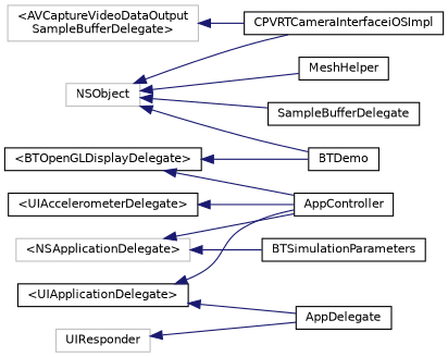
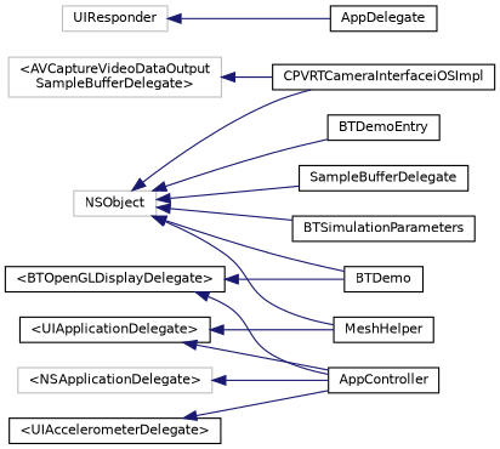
  digraph {
    rankdir=LR
    node [color=black fillcolor=white fontname=Helvetica fontsize=10 shape=record style=filled]
    edge [color=midnightblue dir=back fontname=Helvetica fontsize=10 labelfontname=Helvetica labelfontsize=10 style=solid]
    n1 [color=grey75 height=0.2 label="\<AVCaptureVideoDataOutput\lSampleBufferDelegate\>" width=0.4]
    n2 [height=0.2 label=CPVRTCameraInterfaceiOSImpl width=0.4]
    n3 [height=0.2 label="\<BTOpenGLDisplayDelegate\>" width=0.4]
    n4 [height=0.2 label=BTDemo width=0.4]
    n5 [height=0.2 label=AppController width=0.4]
    n6 [color=grey75 height=0.2 label="\<NSApplicationDelegate\>" width=0.4]
    n7 [color=grey75 height=0.2 label=NSObject width=0.4]
+   n8 [height=0.2 label=BTDemoEntry width=0.4]
    n9 [height=0.2 label=SampleBufferDelegate width=0.4]
    n10 [height=0.2 label=BTSimulationParameters width=0.4]
    n11 [height=0.2 label=MeshHelper width=0.4]
    n12 [height=0.2 label="\<UIAccelerometerDelegate\>" width=0.4]
    n13 [height=0.2 label="\<UIApplicationDelegate\>" width=0.4]
    n14 [height=0.2 label=AppDelegate width=0.4]
    n15 [color=grey75 height=0.2 label=UIResponder width=0.4]
    n1 -> n2
    n3 -> n4
    n3 -> n5
    n6 -> n5
    n7 -> n2
    n7 -> n4
+   n7 -> n8
    n7 -> n9
-   n6 -> n10
+   n7 -> n10
    n7 -> n11
    n12 -> n5
    n13 -> n5
-   n13 -> n14
+   n13 -> n11
    n15 -> n14
  }
